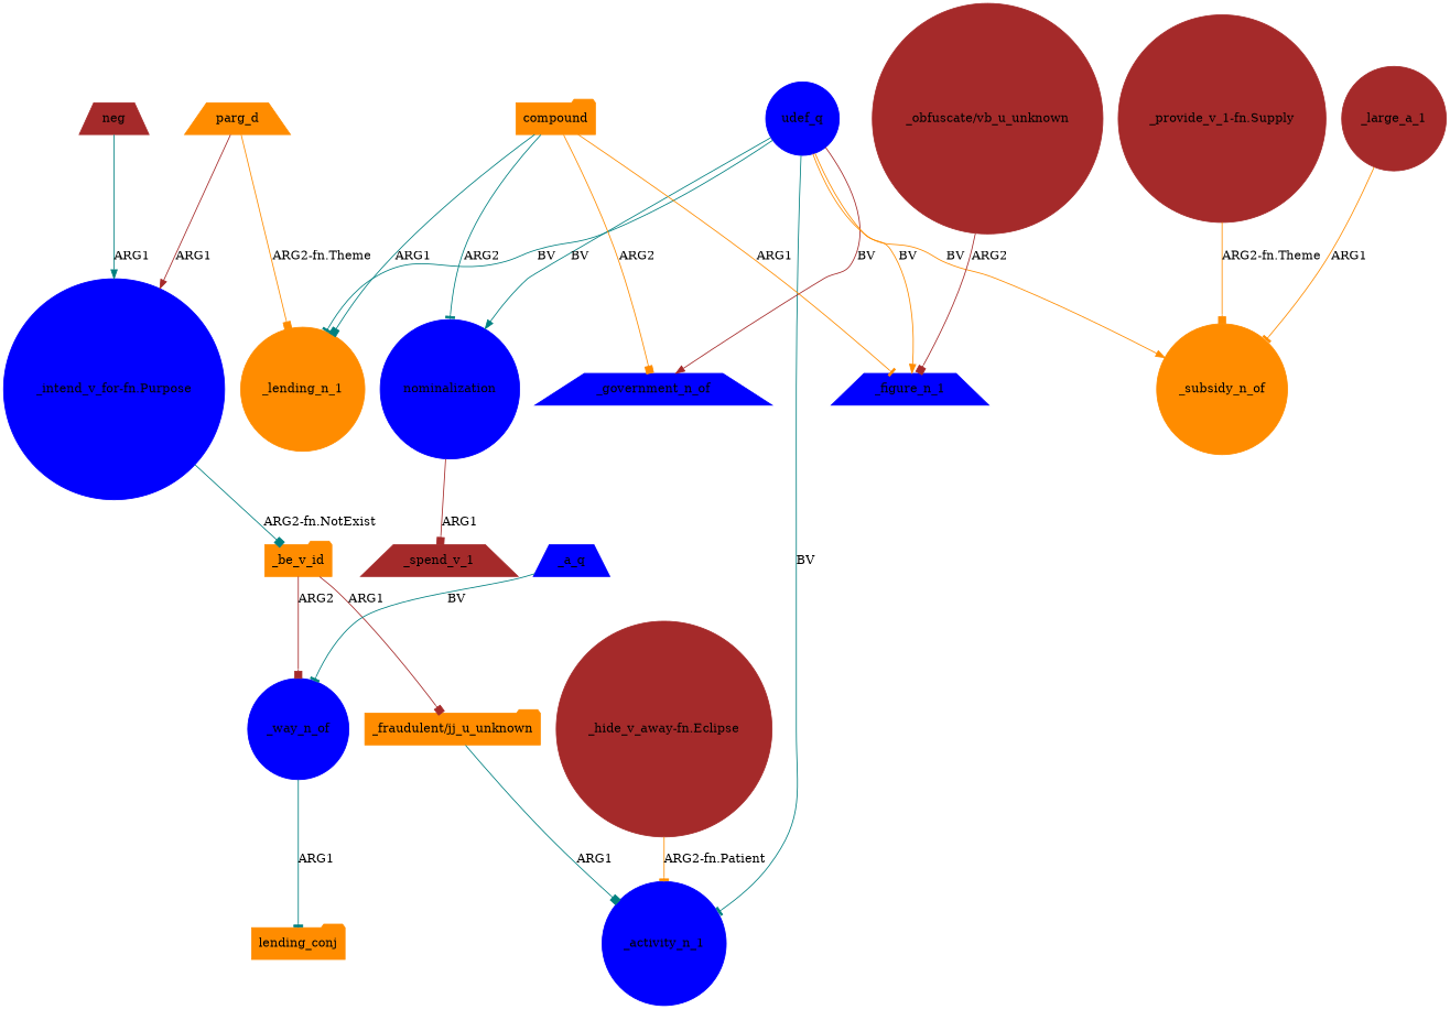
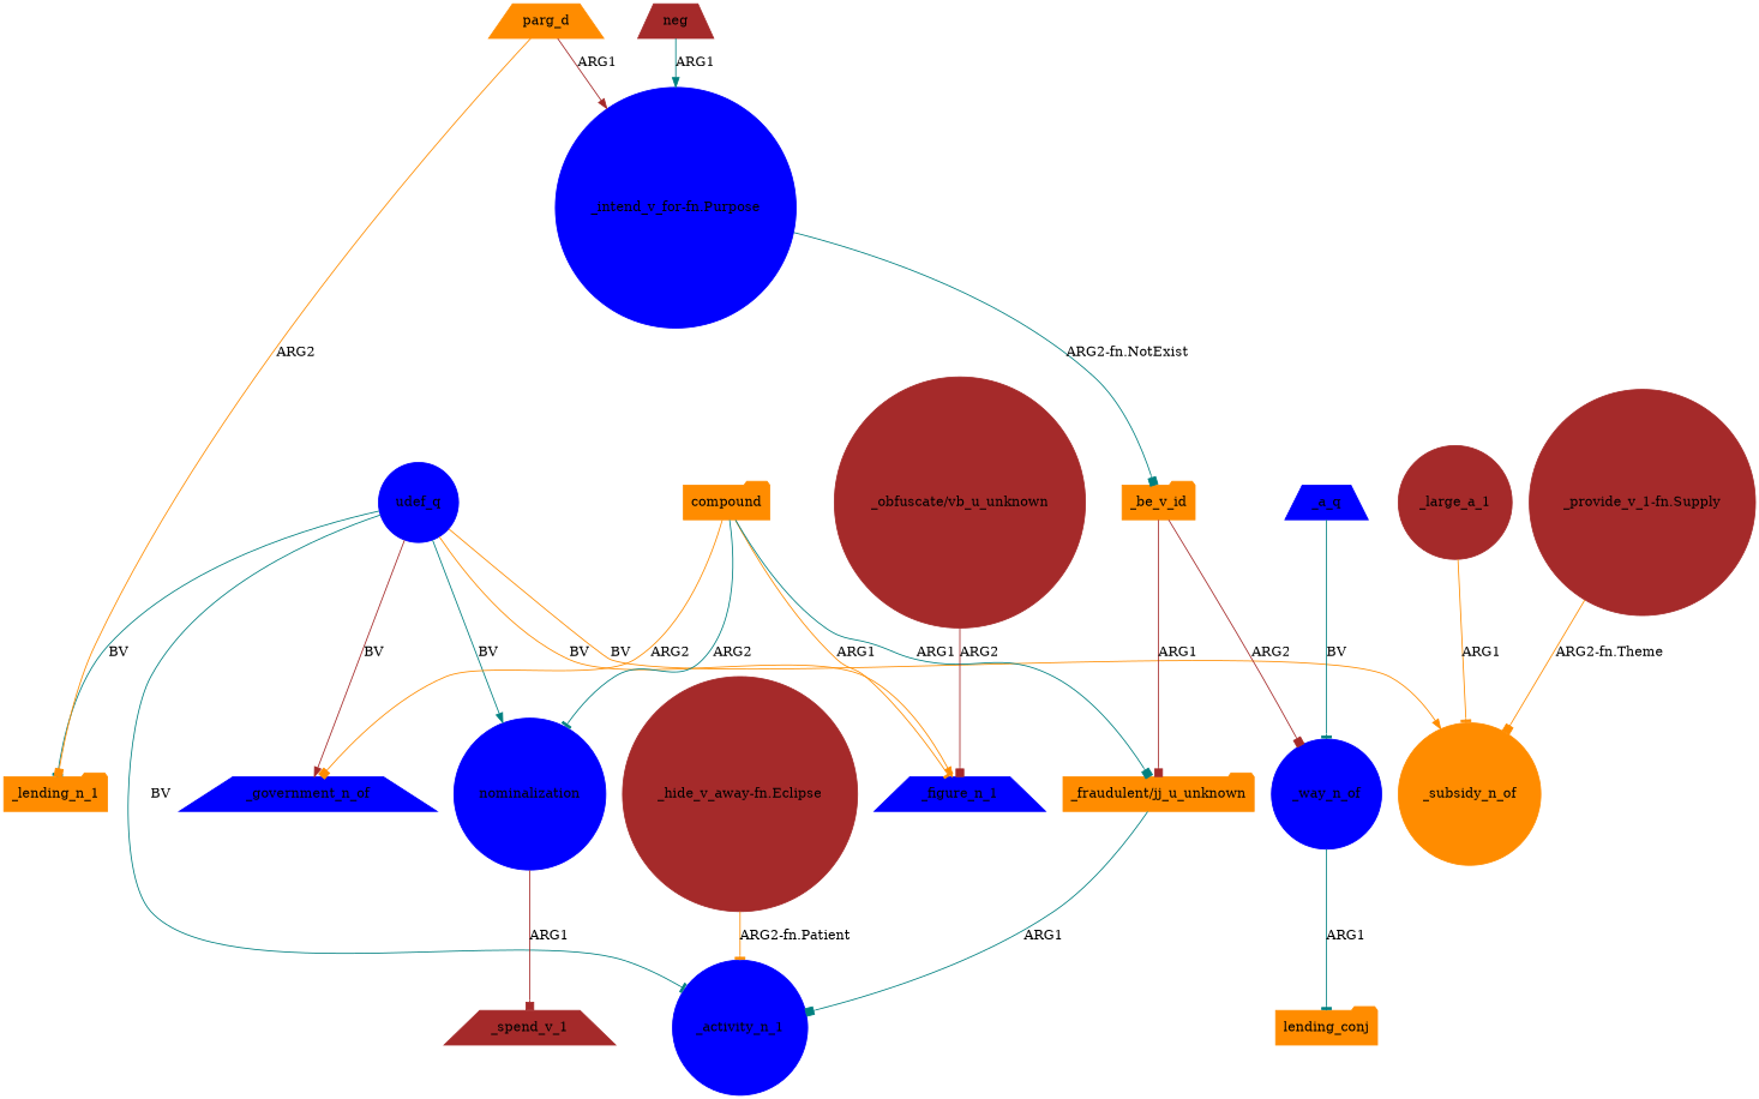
  digraph {
    fontname="DejaVu Serif"
    node [color=blue fontname="DejaVu Serif" shape=circle style=filled]
    edge [arrowhead=box color=teal fontname="DejaVu Serif"]
-   _lending_n_1 [color=darkorange]
+   _lending_n_1 [color=darkorange shape=folder]
    udef_q
    _activity_n_1
    nominalization
    _government_n_of [shape=trapezium]
    _figure_n_1 [shape=trapezium]
    _subsidy_n_of [color=darkorange]
    _spend_v_1 [color=brown shape=trapezium]
    compound [color=darkorange shape=folder]
    _be_v_id [color=darkorange shape=folder]
    _way_n_of
    "_fraudulent/jj_u_unknown" [color=darkorange shape=folder]
    n13 [color=darkorange label=lending_conj shape=folder]
    "_obfuscate/vb_u_unknown" [color=brown]
    "_hide_v_away-fn.Eclipse" [color=brown]
    "_provide_v_1-fn.Supply" [color=brown]
    parg_d [color=darkorange shape=trapezium]
    "_intend_v_for-fn.Purpose"
    _large_a_1 [color=brown]
    neg [color=brown shape=trapezium]
    _a_q [shape=trapezium]
    udef_q -> _lending_n_1 [arrowhead=tee label=BV]
    udef_q -> _activity_n_1 [arrowhead=tee label=BV]
    udef_q -> nominalization [arrowhead=normal label=BV]
    udef_q -> _government_n_of [arrowhead=normal color=brown label=BV]
    udef_q -> _figure_n_1 [arrowhead=normal color=darkorange label=BV]
    udef_q -> _subsidy_n_of [arrowhead=normal color=darkorange label=BV]
    nominalization -> _spend_v_1 [color=brown label=ARG1]
-   compound -> _lending_n_1 [label=ARG1]
+   compound -> "_fraudulent/jj_u_unknown" [label=ARG1]
    compound -> nominalization [arrowhead=tee label=ARG2]
    compound -> _government_n_of [color=darkorange label=ARG2]
    compound -> _figure_n_1 [arrowhead=tee color=darkorange label=ARG1]
    _be_v_id -> _way_n_of [color=brown label=ARG2]
    _be_v_id -> "_fraudulent/jj_u_unknown" [color=brown label=ARG1]
    _way_n_of -> n13 [arrowhead=tee label=ARG1]
    "_fraudulent/jj_u_unknown" -> _activity_n_1 [label=ARG1]
    "_obfuscate/vb_u_unknown" -> _figure_n_1 [color=brown label=ARG2]
    "_hide_v_away-fn.Eclipse" -> _activity_n_1 [arrowhead=tee color=darkorange label="ARG2-fn.Patient"]
    "_provide_v_1-fn.Supply" -> _subsidy_n_of [color=darkorange label="ARG2-fn.Theme"]
-   parg_d -> _lending_n_1 [color=darkorange label="ARG2-fn.Theme"]
+   parg_d -> _lending_n_1 [color=darkorange label=ARG2]
    parg_d -> "_intend_v_for-fn.Purpose" [arrowhead=normal color=brown label=ARG1]
    "_intend_v_for-fn.Purpose" -> _be_v_id [label="ARG2-fn.NotExist"]
    _large_a_1 -> _subsidy_n_of [arrowhead=tee color=darkorange label=ARG1]
    neg -> "_intend_v_for-fn.Purpose" [arrowhead=normal label=ARG1]
    _a_q -> _way_n_of [arrowhead=tee label=BV]
  }
